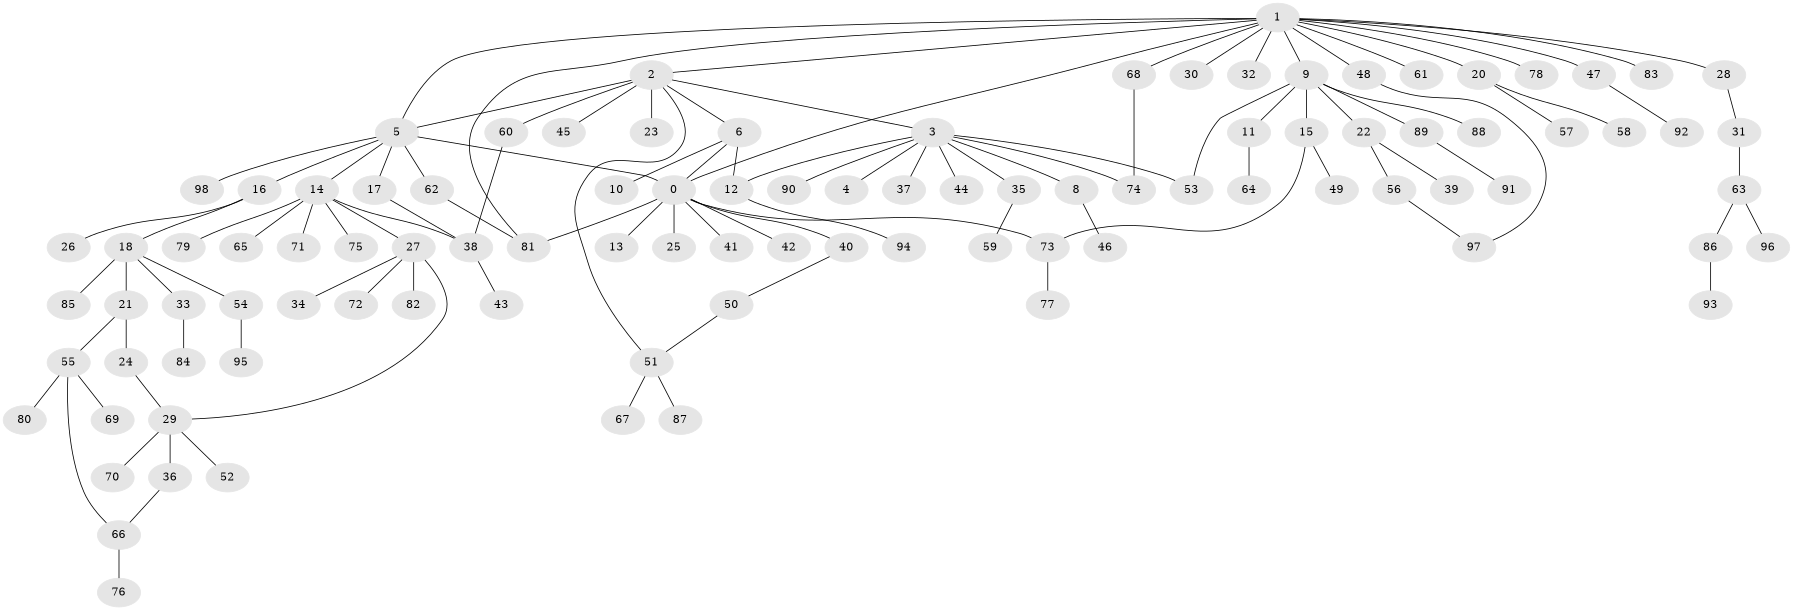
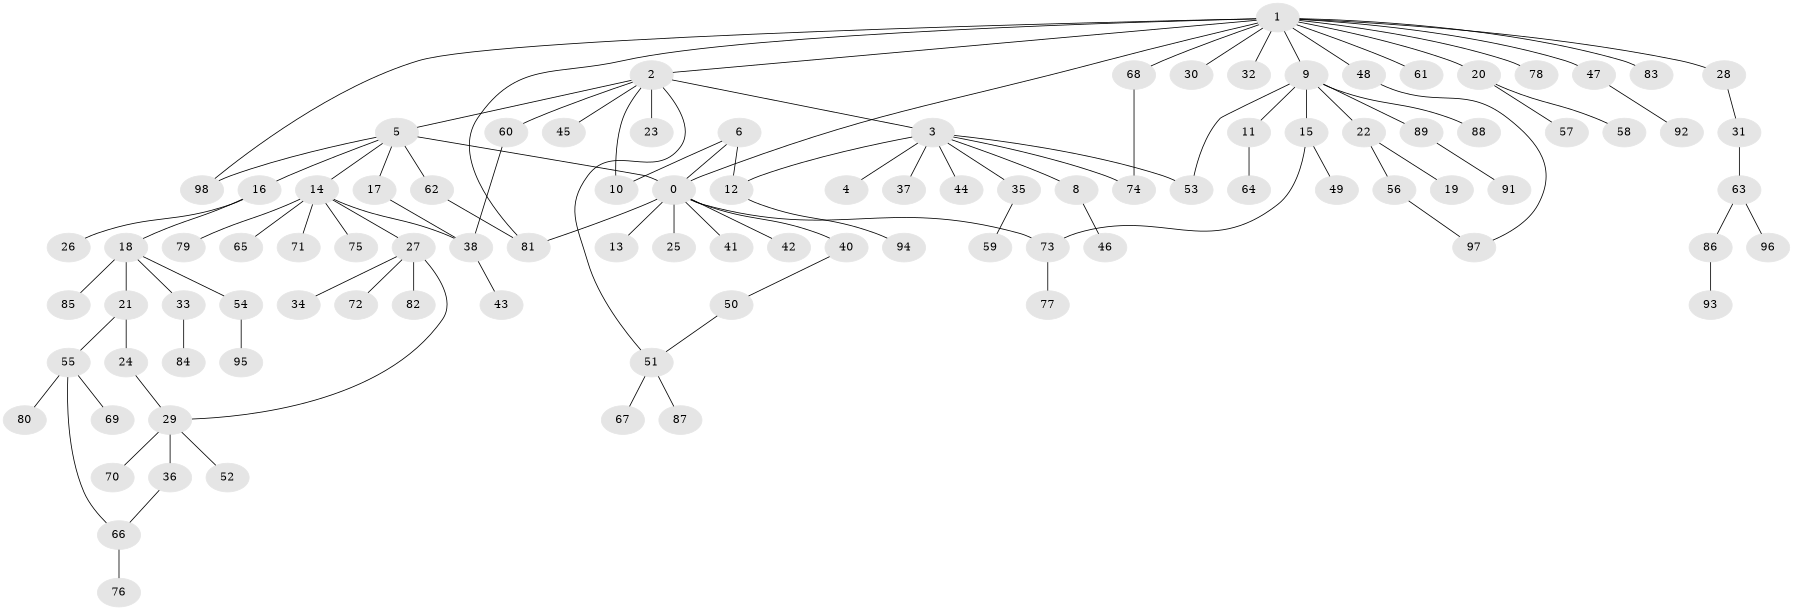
  graph {
    node [color=gray90 style=filled]
    1
    2
    5
    n4 [label=0]
    9
    20
    28
    30
    32
    47
    48
    61
    68
    78
    81
    83
    3
    6
    23
    45
    51
    60
    14
    16
    17
    62
    98
    13
    25
    40
    41
    42
    73
    53
    11
    15
    22
    88
    89
    57
    58
    31
    92
    97
    74
    4
    8
    12
    35
    37
    44
-   90
    10
    67
    87
    38
    46
    94
    59
    27
    65
    71
    75
    79
    18
    26
    50
    77
    64
    49
-   39
+   39 [label=19]
    56
    91
    29
    34
    72
    82
    43
    21
    33
    54
    85
    24
    55
    84
    95
    66
    69
    80
    36
    52
    70
    63
    86
    96
    76
    93
    1 -- 2
-   1 -- 5
+   1 -- 98
    1 -- n4
    1 -- 9
    1 -- 20
    1 -- 28
    1 -- 30
    1 -- 32
    1 -- 47
    1 -- 48
    1 -- 61
    1 -- 68
    1 -- 78
    1 -- 81
    1 -- 83
    2 -- 5
    2 -- 3
-   2 -- 6
+   2 -- 10
    2 -- 23
    2 -- 45
    2 -- 51
    2 -- 60
    5 -- n4
    5 -- 14
    5 -- 16
    5 -- 17
    5 -- 62
    5 -- 98
    n4 -- 81
    n4 -- 13
    n4 -- 25
    n4 -- 40
    n4 -- 41
    n4 -- 42
    n4 -- 73
    9 -- 53
    9 -- 11
    9 -- 15
    9 -- 22
    9 -- 88
    9 -- 89
    20 -- 57
    20 -- 58
    28 -- 31
    47 -- 92
    48 -- 97
    68 -- 74
    3 -- 53
    3 -- 74
    3 -- 4
    3 -- 8
    3 -- 12
    3 -- 35
    3 -- 37
    3 -- 44
-   3 -- 90
    6 -- n4
    6 -- 12
    6 -- 10
    51 -- 67
    51 -- 87
    60 -- 38
    14 -- 38
    14 -- 27
    14 -- 65
    14 -- 71
    14 -- 75
    14 -- 79
    16 -- 18
    16 -- 26
    17 -- 38
    62 -- 81
    40 -- 50
    73 -- 77
    11 -- 64
    15 -- 73
    15 -- 49
    22 -- 39
    22 -- 56
    89 -- 91
    31 -- 63
    8 -- 46
    12 -- 94
    35 -- 59
    38 -- 43
    27 -- 29
    27 -- 34
    27 -- 72
    27 -- 82
    18 -- 21
    18 -- 33
    18 -- 54
    18 -- 85
    50 -- 51
    56 -- 97
    29 -- 36
    29 -- 52
    29 -- 70
    21 -- 24
    21 -- 55
    33 -- 84
    54 -- 95
    24 -- 29
    55 -- 66
    55 -- 69
    55 -- 80
    66 -- 76
    36 -- 66
    63 -- 86
    63 -- 96
    86 -- 93
  }
